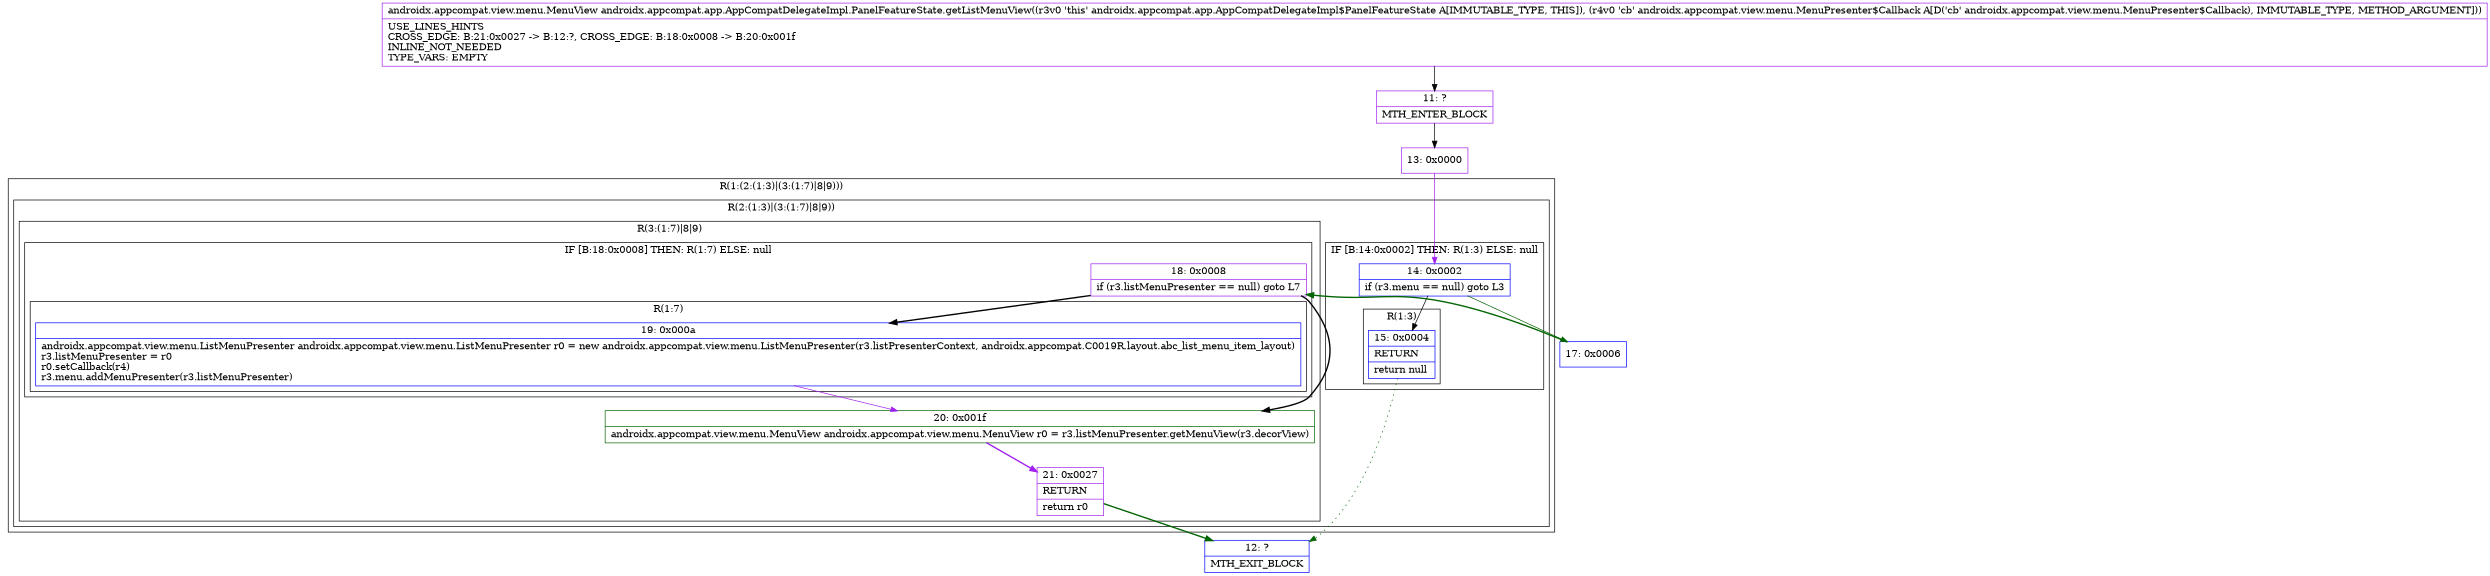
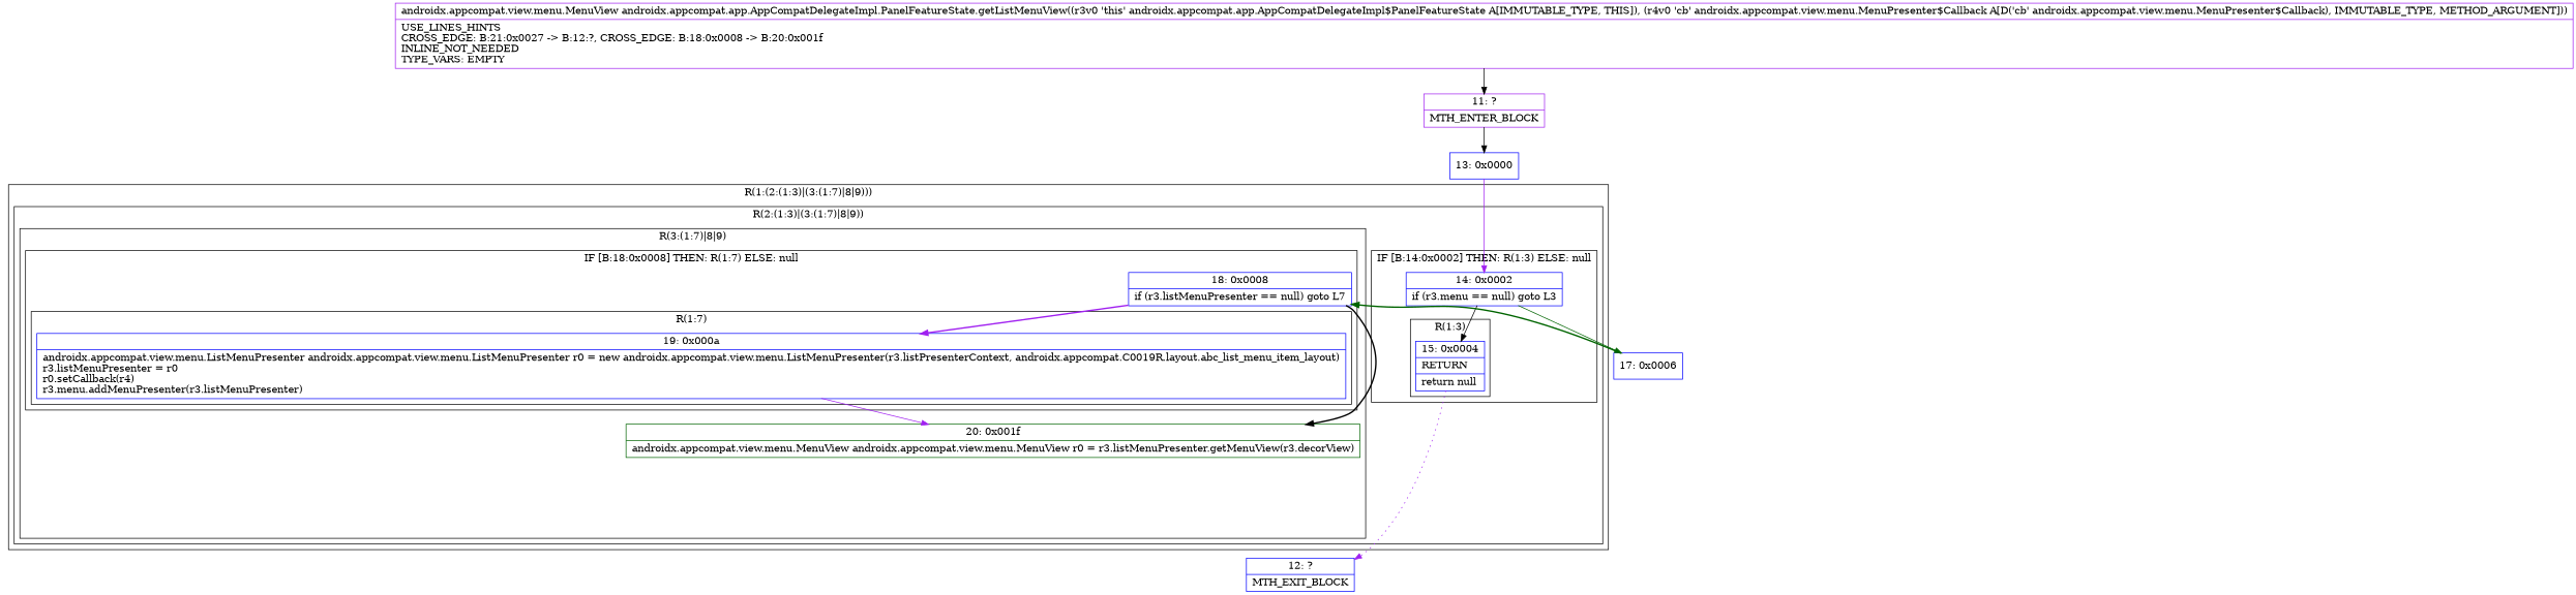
  digraph {
    node [color=blue shape=record]
    edge [color=black style=solid]
    n1 [label="{15\:\ 0x0004|RETURN\l|return null\l}"]
    n2 [label="{14\:\ 0x0002|if (r3.menu == null) goto L3\l}"]
    n3 [label="{19\:\ 0x000a|androidx.appcompat.view.menu.ListMenuPresenter androidx.appcompat.view.menu.ListMenuPresenter r0 = new androidx.appcompat.view.menu.ListMenuPresenter(r3.listPresenterContext, androidx.appcompat.C0019R.layout.abc_list_menu_item_layout)\lr3.listMenuPresenter = r0\lr0.setCallback(r4)\lr3.menu.addMenuPresenter(r3.listMenuPresenter)\l}"]
-   n4 [color=purple label="{18\:\ 0x0008|if (r3.listMenuPresenter == null) goto L7\l}"]
+   n4 [label="{18\:\ 0x0008|if (r3.listMenuPresenter == null) goto L7\l}"]
    n5 [color=darkgreen label="{20\:\ 0x001f|androidx.appcompat.view.menu.MenuView androidx.appcompat.view.menu.MenuView r0 = r3.listMenuPresenter.getMenuView(r3.decorView)\l}"]
-   n6 [color=purple label="{21\:\ 0x0027|RETURN\l|return r0\l}"]
    n7 [label="{12\:\ ?|MTH_EXIT_BLOCK\l}"]
    n8 [label="{17\:\ 0x0006}"]
    n9 [color=purple label="{11\:\ ?|MTH_ENTER_BLOCK\l}"]
-   n10 [color=purple label="{13\:\ 0x0000}"]
+   n10 [label="{13\:\ 0x0000}"]
    n11 [color=purple label="{androidx.appcompat.view.menu.MenuView androidx.appcompat.app.AppCompatDelegateImpl.PanelFeatureState.getListMenuView((r3v0 'this' androidx.appcompat.app.AppCompatDelegateImpl$PanelFeatureState A[IMMUTABLE_TYPE, THIS]), (r4v0 'cb' androidx.appcompat.view.menu.MenuPresenter$Callback A[D('cb' androidx.appcompat.view.menu.MenuPresenter$Callback), IMMUTABLE_TYPE, METHOD_ARGUMENT]))  | USE_LINES_HINTS\lCROSS_EDGE: B:21:0x0027 \-\> B:12:?, CROSS_EDGE: B:18:0x0008 \-\> B:20:0x001f\lINLINE_NOT_NEEDED\lTYPE_VARS: EMPTY\l}"]
    subgraph cluster_1 {
      label="R(1:(2:(1:3)|(3:(1:7)|8|9)))"
      subgraph cluster_2 {
        label="R(2:(1:3)|(3:(1:7)|8|9))"
        subgraph cluster_3 {
          label="IF [B:14:0x0002] THEN: R(1:3) ELSE: null"
          n2
          subgraph cluster_4 {
            label="R(1:3)"
            n1
          }
        }
        subgraph cluster_5 {
          label="R(3:(1:7)|8|9)"
          n5
-         n6
          subgraph cluster_6 {
            label="IF [B:18:0x0008] THEN: R(1:7) ELSE: null"
            n4
            subgraph cluster_7 {
              label="R(1:7)"
              n3
            }
          }
        }
      }
    }
-   n1 -> n7 [color=darkgreen style=dotted]
+   n1 -> n7 [color=purple style=dotted]
    n2 -> n1
    n2 -> n8 [color=darkgreen]
    n3 -> n5 [color=purple]
-   n4 -> n3 [style=bold]
+   n4 -> n3 [color=purple style=bold]
    n4 -> n5 [style=bold]
-   n5 -> n6 [color=purple style=bold]
-   n6 -> n7 [color=darkgreen style=bold]
    n8 -> n4 [color=darkgreen style=bold]
    n9 -> n10
    n10 -> n2 [color=purple]
    n11 -> n9
  }
